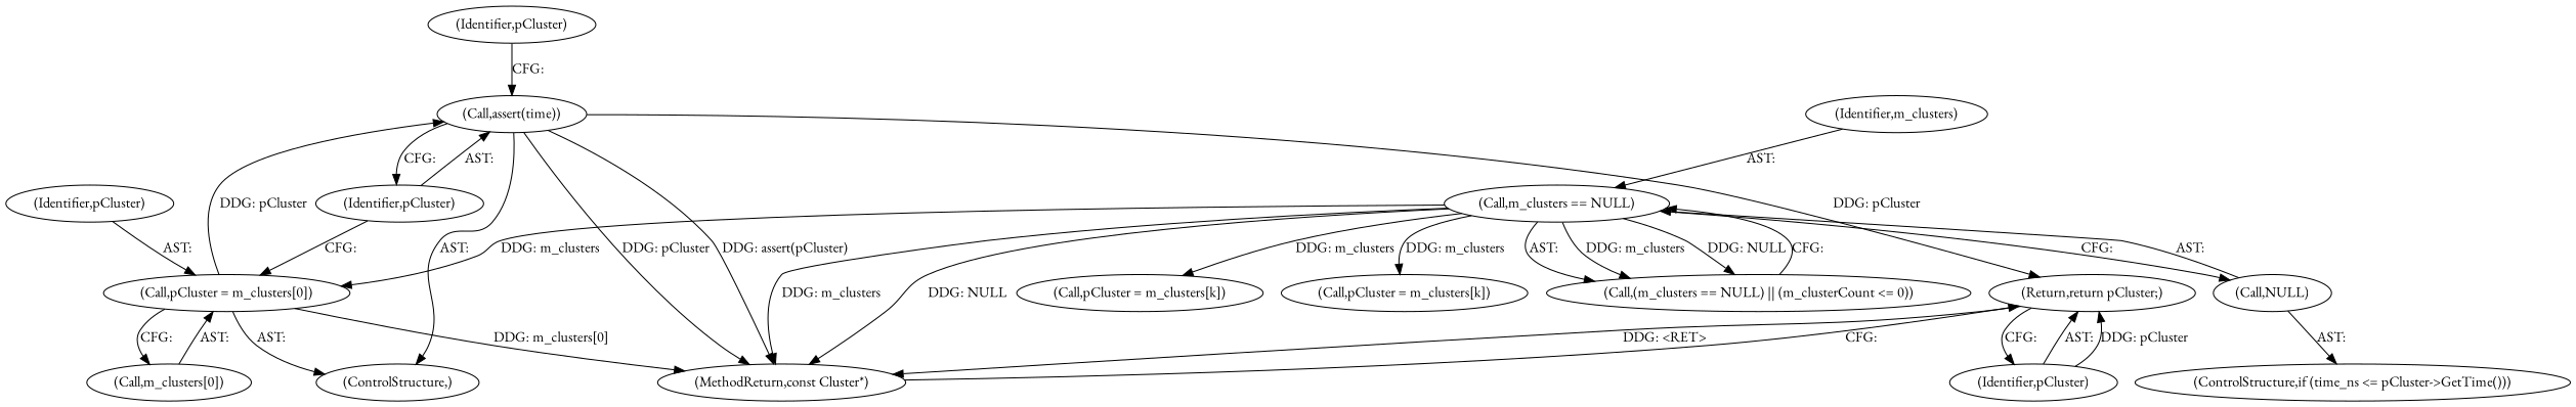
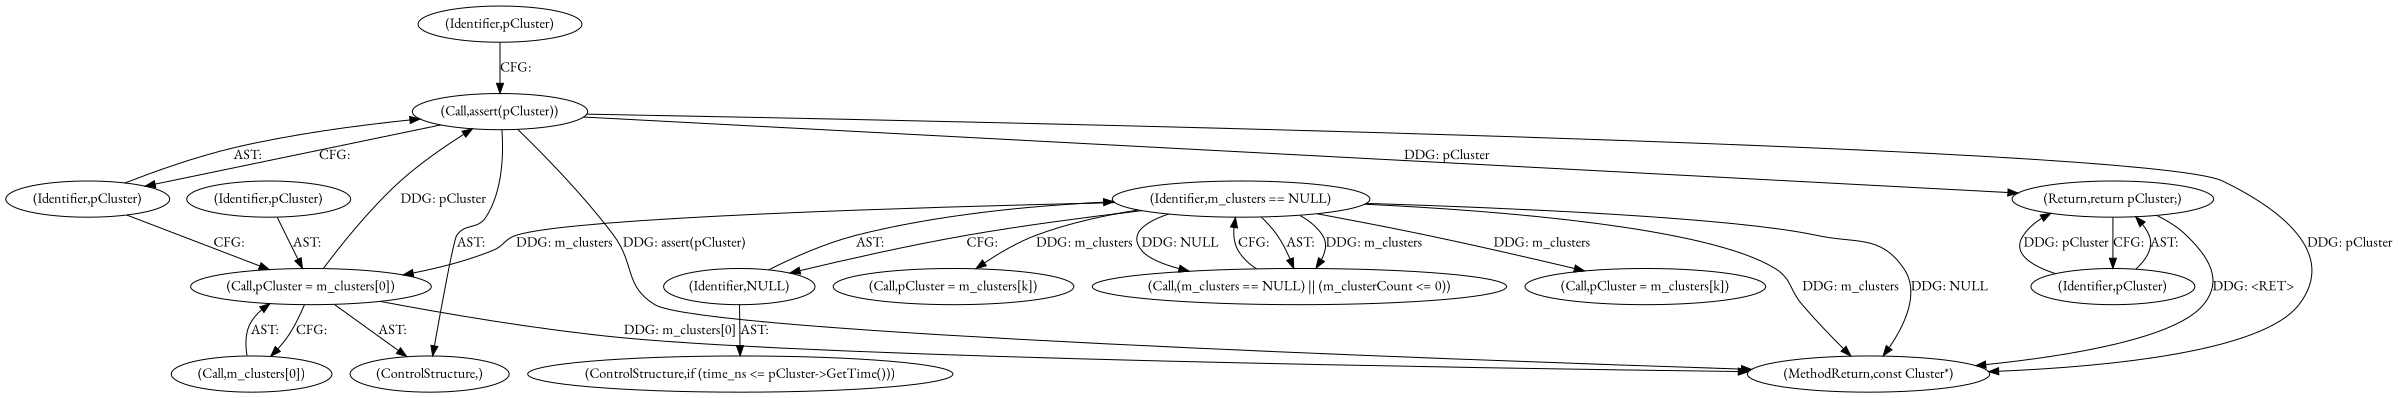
  digraph {
    fontname="EB Garamond"
    node [fontname="EB Garamond"]
    edge [fontname="EB Garamond"]
-   n1 [label="(Call,assert(time))"]
+   n1 [label="(Call,assert(pCluster))"]
    n2 [label="(Return,return pCluster;)"]
    n3 [label="(ControlStructure,)"]
    n4 [label="(Identifier,pCluster)"]
    n5 [label="(MethodReturn,const Cluster*)"]
    n6 [label="(Identifier,pCluster)"]
    n7 [label="(Call,pCluster = m_clusters[0])"]
    n8 [label="(Call,m_clusters[0])"]
-   n9 [label="(Call,m_clusters == NULL)"]
+   n9 [label="(Identifier,m_clusters == NULL)"]
    n10 [label="(Call,(m_clusters == NULL) || (m_clusterCount <= 0))"]
-   n11 [label="(Call,NULL)"]
+   n11 [label="(Identifier,NULL)"]
    n12 [label="(Call,pCluster = m_clusters[k])"]
    n13 [label="(Call,pCluster = m_clusters[k])"]
    n14 [label="(ControlStructure,if (time_ns <= pCluster->GetTime()))"]
    n15 [label="(Identifier,pCluster)"]
-   n16 [label="(Identifier,m_clusters)"]
    n17 [label="(Identifier,pCluster)"]
    n1 -> n2 [label="DDG: pCluster"]
    n1 -> n3 [label="AST: "]
    n1 -> n4 [label="CFG: "]
    n1 -> n5 [label="DDG: pCluster"]
    n1 -> n5 [label="DDG: assert(pCluster)"]
    n2 -> n5 [label="DDG: <RET>"]
    n2 -> n6 [label="CFG: "]
    n4 -> n1 [label="AST: "]
    n4 -> n7 [label="CFG: "]
-   n5 -> n2 [label="CFG: "]
    n6 -> n2 [label="AST: "]
    n6 -> n2 [label="DDG: pCluster"]
    n7 -> n1 [label="DDG: pCluster"]
    n7 -> n3 [label="AST: "]
    n7 -> n5 [label="DDG: m_clusters[0]"]
    n7 -> n8 [label="CFG: "]
    n8 -> n7 [label="AST: "]
    n9 -> n5 [label="DDG: NULL"]
    n9 -> n5 [label="DDG: m_clusters"]
    n9 -> n7 [label="DDG: m_clusters"]
    n9 -> n10 [label="AST: "]
    n9 -> n10 [label="DDG: m_clusters"]
    n9 -> n10 [label="DDG: NULL"]
    n9 -> n11 [label="CFG: "]
    n9 -> n12 [label="DDG: m_clusters"]
    n9 -> n13 [label="DDG: m_clusters"]
    n10 -> n9 [label="CFG: "]
    n11 -> n9 [label="AST: "]
    n11 -> n14 [label="AST: "]
    n15 -> n1 [label="CFG: "]
-   n16 -> n9 [label="AST: "]
    n17 -> n7 [label="AST: "]
  }
